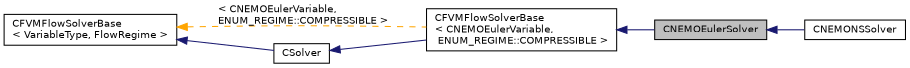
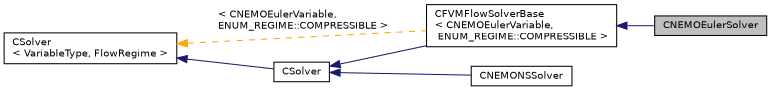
  digraph {
    rankdir=LR
    node [color=black fillcolor=white fontname=Helvetica fontsize=10 shape=record style=filled]
    edge [color=midnightblue dir=back fontname=Helvetica fontsize=10 labelfontname=Helvetica labelfontsize=10 style=solid]
    n1 [fillcolor=grey75 fontcolor=black height=0.2 label=CNEMOEulerSolver width=0.4]
    n2 [height=0.2 label=CNEMONSSolver width=0.4]
    n3 [height=0.2 label="CFVMFlowSolverBase\l\< CNEMOEulerVariable,\l ENUM_REGIME::COMPRESSIBLE \>" width=0.4]
    n4 [height=0.2 label=CSolver width=0.4]
-   n5 [height=0.2 label="CFVMFlowSolverBase\l\< VariableType, FlowRegime \>" width=0.4]
-   n1 -> n2
+   n5 [height=0.2 label="CSolver\l\< VariableType, FlowRegime \>" width=0.4]
+   n4 -> n2
    n3 -> n1
    n4 -> n3
    n5 -> n3 [color=orange label=" \< CNEMOEulerVariable,\l ENUM_REGIME::COMPRESSIBLE \>" style=dashed]
    n5 -> n4
  }
